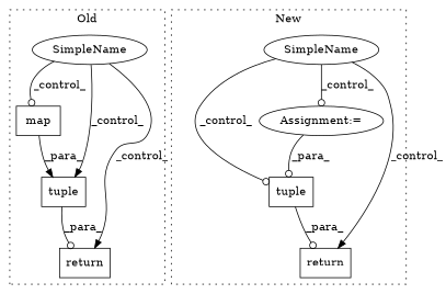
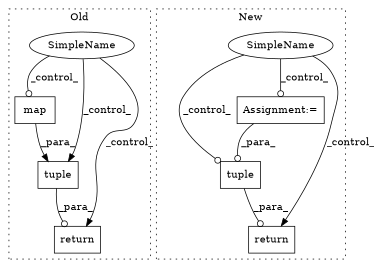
  digraph {
    node [a=32 shape=box]
    edge [arrowhead=odot]
    n1 [l="4,1" label=map s="1960,1976"]
    n2 [l="6,1" label=tuple s="1954,1977"]
    n3 [a=41 l=7 label=return s=1947]
    n4 [a=42 label=SimpleName shape=ellipse]
    n5 [l="19,-3" label=tuple s="1966,2093"]
    n6 [a=41 l=7 label=return s=1959]
-   n7 [a=7 l=24 label="Assignment:=" s=2063 shape=ellipse]
+   n7 [a=7 l=24 label="Assignment:=" s=2063]
    n8 [a=42 label=SimpleName shape=ellipse]
    subgraph cluster_1 {
      label=Old
      style=dotted
      n1
      n2
      n3
      n4
    }
    subgraph cluster_2 {
      label=New
      style=dotted
      n5
      n6
      n7
      n8
    }
    n1 -> n2 [label=_para_ arrowhead=normal]
    n2 -> n3 [label=_para_]
    n4 -> n1 [label=_control_]
    n4 -> n2 [label=_control_ arrowhead=normal]
    n4 -> n3 [label=_control_ arrowhead=normal]
    n5 -> n6 [label=_para_]
    n7 -> n5 [label=_para_]
    n8 -> n5 [label=_control_]
    n8 -> n6 [label=_control_ arrowhead=normal]
    n8 -> n7 [label=_control_]
  }
